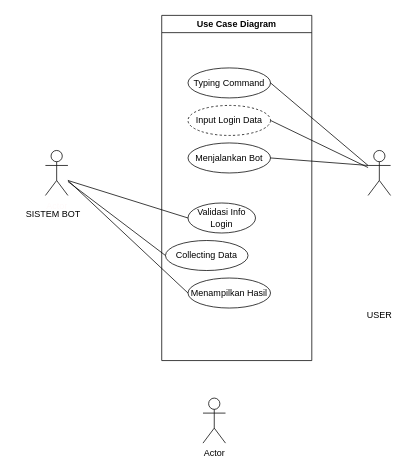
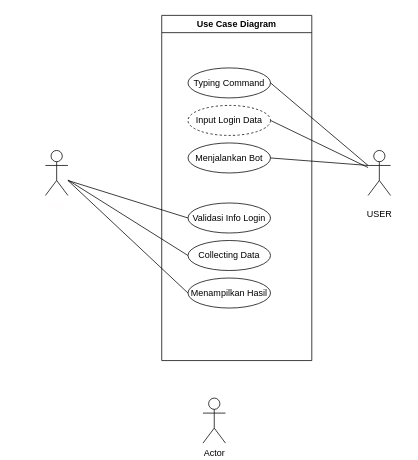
  <mxCell id="0" />
  <mxCell id="1" parent="0" />
  <mxCell id="2" value="Use Case Diagram" style="swimlane;whiteSpace=wrap;html=1;" vertex="1" parent="1"><mxGeometry x="215" y="20" width="200" height="460" as="geometry"><mxRectangle x="310" y="160" width="140" height="30" as="alternateBounds" /></mxGeometry></mxCell>
  <mxCell id="3" value="Input Login Data" style="ellipse;whiteSpace=wrap;html=1;fontFamily=Helvetica;fontColor=none;dashed=1;" vertex="1" parent="2"><mxGeometry x="35" y="120" width="110" height="40" as="geometry" /></mxCell>
  <mxCell id="4" value="Menjalankan Bot" style="ellipse;whiteSpace=wrap;html=1;fontFamily=Helvetica;fontColor=none;" vertex="1" parent="2"><mxGeometry x="35" y="170" width="110" height="40" as="geometry" /></mxCell>
  <mxCell id="5" value="Typing Command" style="ellipse;whiteSpace=wrap;html=1;fontFamily=Helvetica;fontColor=none;" vertex="1" parent="2"><mxGeometry x="35" y="70" width="110" height="40" as="geometry" /></mxCell>
- <mxCell id="6" value="Validasi Info Login" style="ellipse;whiteSpace=wrap;html=1;fontFamily=Helvetica;fontColor=none;" vertex="1" parent="2"><mxGeometry x="35" y="250" width="90" height="40" as="geometry" /></mxCell>
- <mxCell id="7" value="Collecting Data" style="ellipse;whiteSpace=wrap;html=1;fontFamily=Helvetica;fontColor=none;" vertex="1" parent="2"><mxGeometry x="5" y="300" width="110" height="40" as="geometry" /></mxCell>
+ <mxCell id="6" value="Validasi Info Login" style="ellipse;whiteSpace=wrap;html=1;fontFamily=Helvetica;fontColor=none;" vertex="1" parent="2"><mxGeometry x="35" y="250" width="110" height="40" as="geometry" /></mxCell>
+ <mxCell id="7" value="Collecting Data" style="ellipse;whiteSpace=wrap;html=1;fontFamily=Helvetica;fontColor=none;" vertex="1" parent="2"><mxGeometry x="35" y="300" width="110" height="40" as="geometry" /></mxCell>
  <mxCell id="8" value="Menampilkan Hasil" style="ellipse;whiteSpace=wrap;html=1;fontFamily=Helvetica;fontColor=none;" vertex="1" parent="2"><mxGeometry x="35" y="350" width="110" height="40" as="geometry" /></mxCell>
  <mxCell id="9" value="Actor" style="shape=umlActor;verticalLabelPosition=bottom;verticalAlign=top;html=1;outlineConnect=0;fontFamily=Helvetica;fontColor=#fffafa;" vertex="1" parent="1"><mxGeometry x="60" y="200" width="30" height="60" as="geometry" /></mxCell>
  <mxCell id="10" value="Actor" style="shape=umlActor;verticalLabelPosition=bottom;verticalAlign=top;html=1;outlineConnect=0;" vertex="1" parent="1"><mxGeometry x="270" y="530" width="30" height="60" as="geometry" /></mxCell>
  <mxCell id="11" value="Actor" style="shape=umlActor;verticalLabelPosition=bottom;verticalAlign=top;outlineConnect=0;fontFamily=Helvetica;fontColor=none;noLabel=1;" vertex="1" parent="1"><mxGeometry x="490" y="200" width="30" height="60" as="geometry" /></mxCell>
- <mxCell id="12" value="SISTEM BOT" style="text;html=1;align=center;verticalAlign=middle;resizable=0;points=[];autosize=1;strokeColor=none;fillColor=none;fontFamily=Helvetica;" vertex="1" parent="1"><mxGeometry x="20" y="270" width="100" height="30" as="geometry" /></mxCell>
- <mxCell id="13" value="USER" style="text;html=1;align=center;verticalAlign=middle;resizable=0;points=[];autosize=1;strokeColor=none;fillColor=none;fontFamily=Helvetica;" vertex="1" parent="1"><mxGeometry x="475" y="405" width="60" height="30" as="geometry" /></mxCell>
+ <mxCell id="13" value="USER" style="text;html=1;align=center;verticalAlign=middle;resizable=0;points=[];autosize=1;strokeColor=none;fillColor=none;fontFamily=Helvetica;" vertex="1" parent="1"><mxGeometry x="475" y="270" width="60" height="30" as="geometry" /></mxCell>
  <mxCell id="14" value="" style="endArrow=none;html=1;rounded=0;fontFamily=Helvetica;fontColor=none;entryX=0;entryY=0.5;entryDx=0;entryDy=0;" edge="1" parent="1" target="6"><mxGeometry width="50" height="50" relative="1" as="geometry"><mxPoint x="90" y="240" as="sourcePoint" /><mxPoint x="120" y="230" as="targetPoint" /></mxGeometry></mxCell>
  <mxCell id="15" value="" style="endArrow=none;html=1;rounded=0;fontFamily=Helvetica;fontColor=none;entryX=0;entryY=0.5;entryDx=0;entryDy=0;" edge="1" parent="1" source="9" target="7"><mxGeometry width="50" height="50" relative="1" as="geometry"><mxPoint x="70" y="280" as="sourcePoint" /><mxPoint x="240" y="340" as="targetPoint" /></mxGeometry></mxCell>
  <mxCell id="16" value="" style="endArrow=none;html=1;rounded=0;fontFamily=Helvetica;fontColor=none;entryX=0;entryY=0.5;entryDx=0;entryDy=0;" edge="1" parent="1" target="8"><mxGeometry width="50" height="50" relative="1" as="geometry"><mxPoint x="90" y="240" as="sourcePoint" /><mxPoint x="120" y="230" as="targetPoint" /></mxGeometry></mxCell>
  <mxCell id="17" value="" style="endArrow=none;html=1;rounded=0;fontFamily=Helvetica;fontColor=none;entryX=1;entryY=0.5;entryDx=0;entryDy=0;" edge="1" parent="1" target="5"><mxGeometry width="50" height="50" relative="1" as="geometry"><mxPoint x="490" y="220" as="sourcePoint" /><mxPoint x="120" y="230" as="targetPoint" /></mxGeometry></mxCell>
  <mxCell id="18" value="" style="endArrow=none;html=1;rounded=0;fontFamily=Helvetica;fontColor=none;entryX=1;entryY=0.5;entryDx=0;entryDy=0;" edge="1" parent="1" source="11" target="3"><mxGeometry width="50" height="50" relative="1" as="geometry"><mxPoint x="70" y="280" as="sourcePoint" /><mxPoint x="120" y="230" as="targetPoint" /></mxGeometry></mxCell>
  <mxCell id="19" value="" style="endArrow=none;html=1;rounded=0;fontFamily=Helvetica;fontColor=none;entryX=1;entryY=0.5;entryDx=0;entryDy=0;" edge="1" parent="1" target="4"><mxGeometry width="50" height="50" relative="1" as="geometry"><mxPoint x="490" y="220" as="sourcePoint" /><mxPoint x="120" y="230" as="targetPoint" /></mxGeometry></mxCell>
